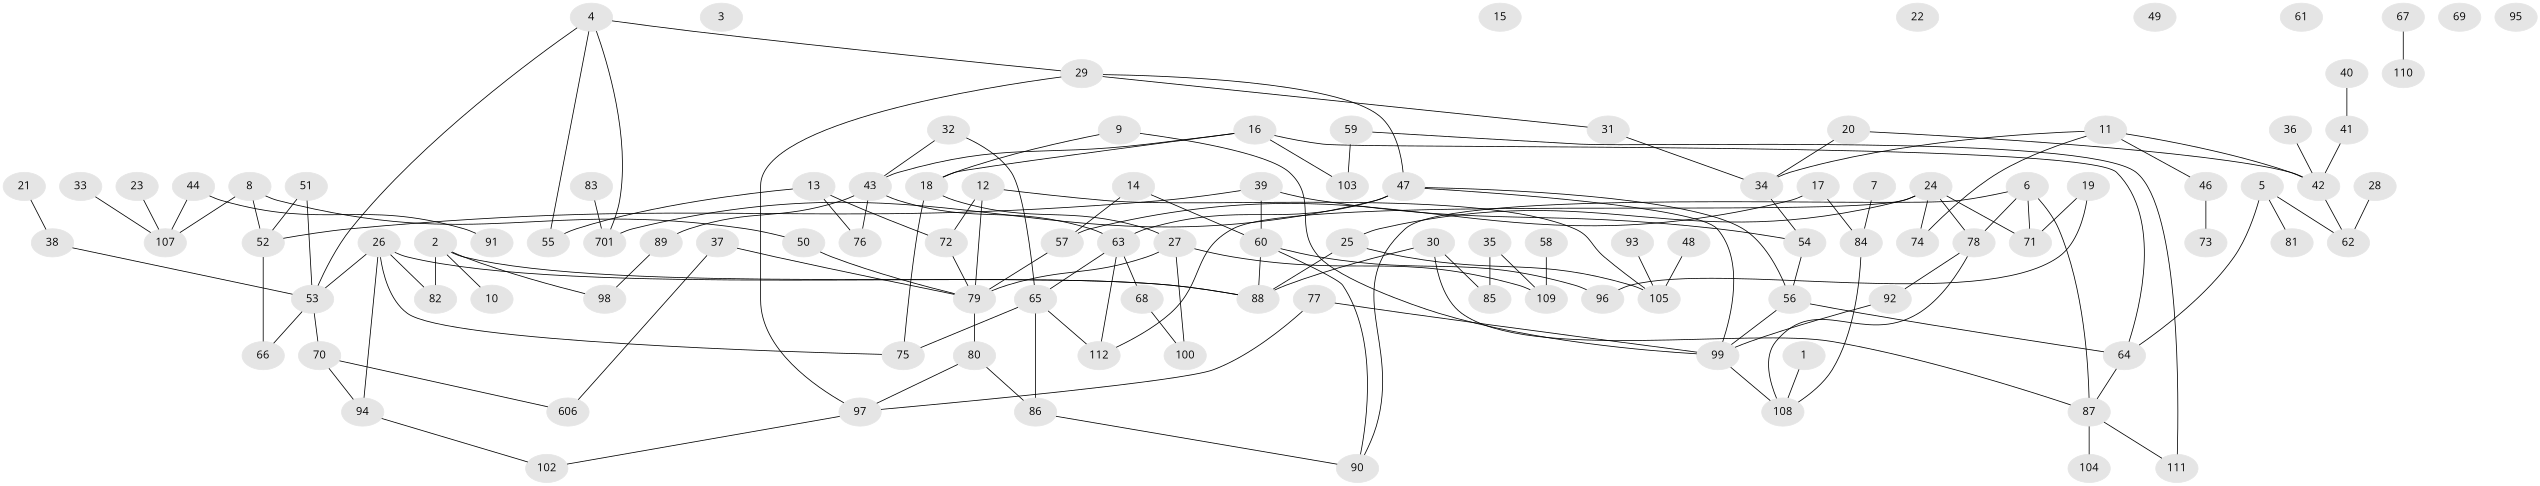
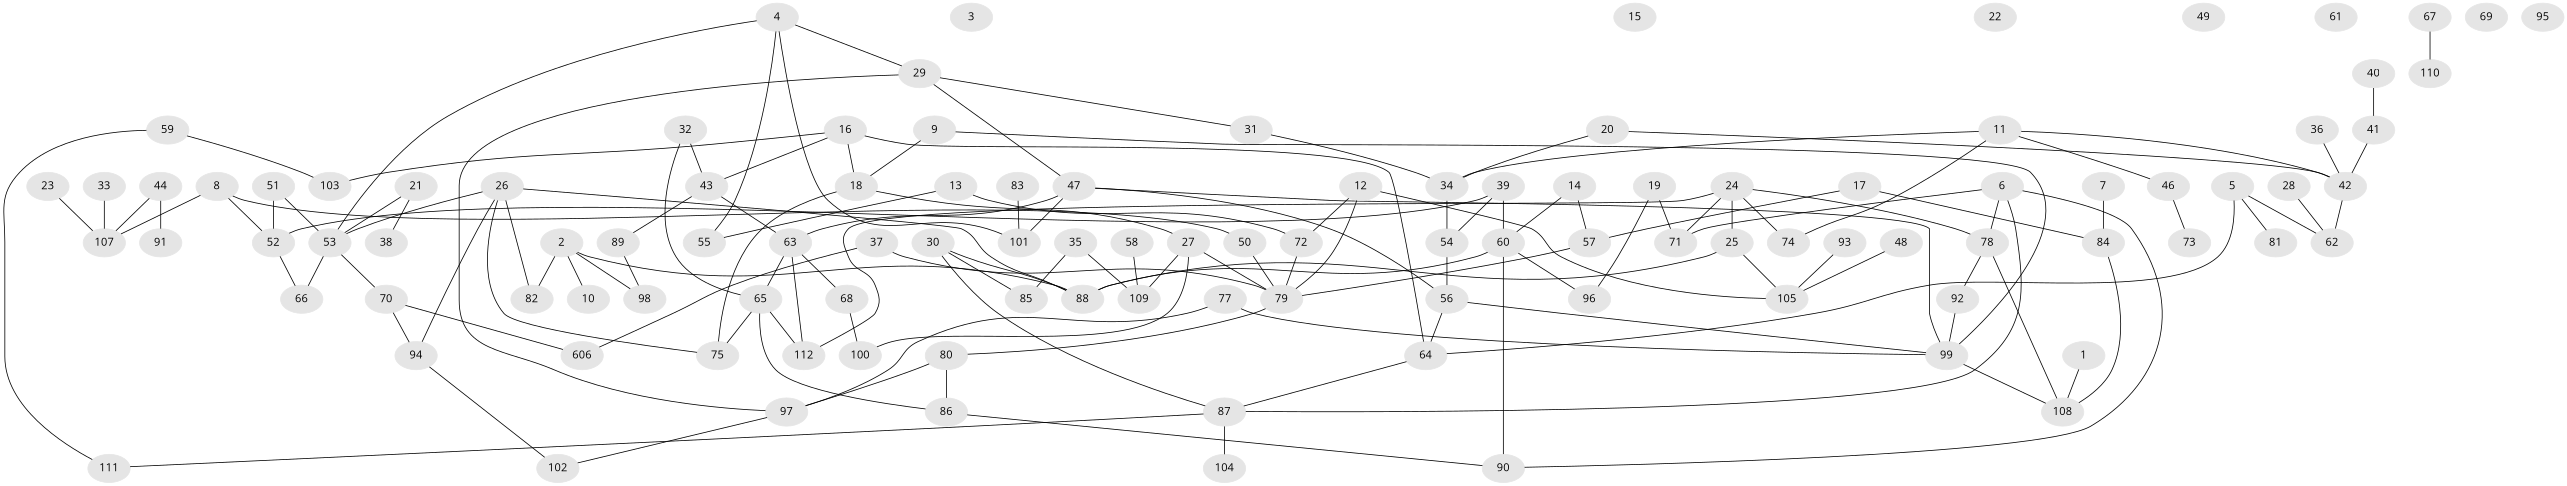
  graph {
    fontname="Open Sans"
    node [color=gray90 fontname="Open Sans" style=filled]
    edge [fontname="Open Sans"]
    1
    108
    2
    10
    82
    88
    98
    3
    4
    29
    53
    55
-   101 [label=701]
+   101
    31
    47
    97
    66
    70
    5
    62
    64
    81
    87
    6
    71
    78
    90
    92
    111
    104
    7
    84
    8
    50
    52
    107
    79
    9
    18
    99
    27
    75
    11
    34
    42
    46
    74
    54
    73
    12
    72
    105
    80
    13
-   76
    14
    57
    60
    96
    15
    16
    43
    103
    63
    89
    17
    100
    109
    19
    20
    21
    38
    22
    23
    24
    25
    112
    26
    94
    102
    28
    56
    30
    85
    32
    65
    86
    33
    35
    36
    37
    n92 [label=606]
    39
    40
    41
    68
    44
    91
    48
    49
    51
    58
    59
    61
    83
    67
    110
    69
    77
    93
    95
    1 -- 108
    2 -- 10
    2 -- 82
    2 -- 88
    2 -- 98
    4 -- 29
    4 -- 53
    4 -- 55
    4 -- 101
    29 -- 31
    29 -- 47
    29 -- 97
    53 -- 66
    53 -- 70
    31 -- 34
    47 -- 101
    47 -- 99
    47 -- 63
    47 -- 56
    97 -- 102
    70 -- 94
    70 -- n92
    5 -- 62
    5 -- 64
    5 -- 81
    64 -- 87
    87 -- 111
    87 -- 104
    6 -- 87
    6 -- 71
    6 -- 78
    6 -- 90
    78 -- 108
    78 -- 92
    92 -- 99
    7 -- 84
    84 -- 108
    8 -- 50
    8 -- 52
    8 -- 107
    50 -- 79
    52 -- 66
    79 -- 80
    9 -- 18
    9 -- 99
    18 -- 27
    18 -- 75
    99 -- 108
    27 -- 79
    27 -- 100
    27 -- 109
    11 -- 34
    11 -- 42
    11 -- 46
    11 -- 74
    34 -- 54
    42 -- 62
    46 -- 73
    54 -- 56
    12 -- 79
    12 -- 72
    12 -- 105
    72 -- 79
    80 -- 97
    80 -- 86
    13 -- 55
    13 -- 72
-   13 -- 76
    14 -- 57
    14 -- 60
    57 -- 79
    60 -- 88
    60 -- 90
    60 -- 96
    16 -- 64
    16 -- 18
    16 -- 43
    16 -- 103
-   43 -- 76
    43 -- 63
    43 -- 89
    63 -- 112
    63 -- 65
    63 -- 68
    89 -- 98
    17 -- 84
    17 -- 57
    19 -- 71
    19 -- 96
    20 -- 34
    20 -- 42
-   38 -- 53
+   21 -- 53
    21 -- 38
    23 -- 107
    24 -- 71
    24 -- 78
    24 -- 74
    24 -- 25
    24 -- 112
    25 -- 88
    25 -- 105
    26 -- 82
    26 -- 88
    26 -- 53
    26 -- 75
    26 -- 94
    94 -- 102
    28 -- 62
    56 -- 64
    56 -- 99
    30 -- 88
    30 -- 87
    30 -- 85
    32 -- 43
    32 -- 65
    65 -- 75
    65 -- 112
    65 -- 86
    86 -- 90
    33 -- 107
    35 -- 109
    35 -- 85
    36 -- 42
    37 -- 79
    37 -- n92
    39 -- 52
    39 -- 54
    39 -- 60
    40 -- 41
    41 -- 42
    68 -- 100
    44 -- 107
    44 -- 91
    48 -- 105
    51 -- 53
    51 -- 52
    58 -- 109
    59 -- 111
    59 -- 103
    83 -- 101
    67 -- 110
    77 -- 97
    77 -- 99
    93 -- 105
  }
